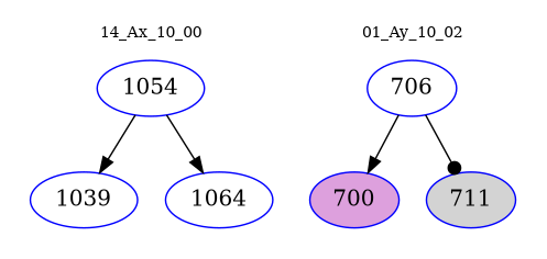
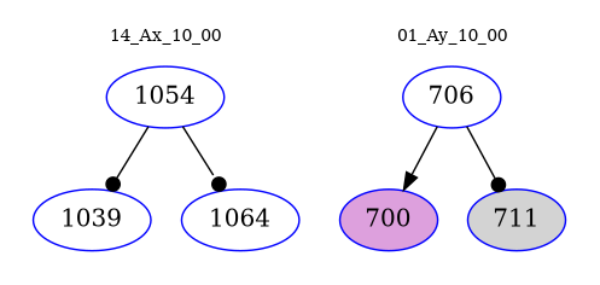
  digraph {
    node [color=blue fillcolor=white style=filled]
    edge [arrowhead=dot color=black]
    n1 [label=1054]
    n2 [label=1039]
    n3 [label=1064]
    n4 [label=706]
    n5 [fillcolor=plum label=700]
    n6 [fillcolor=lightgrey label=711]
    subgraph cluster_1 {
      color=white
      fontsize=10
      label="14_Ax_10_00"
      n1
      n2
      n3
    }
    subgraph cluster_2 {
      color=white
      fontsize=10
-     label="01_Ay_10_02"
+     label="01_Ay_10_00"
      n4
      n5
      n6
    }
-   n1 -> n2 [arrowhead=normal]
-   n1 -> n3 [arrowhead=normal]
+   n1 -> n2
+   n1 -> n3
    n4 -> n5 [arrowhead=normal]
    n4 -> n6
  }
